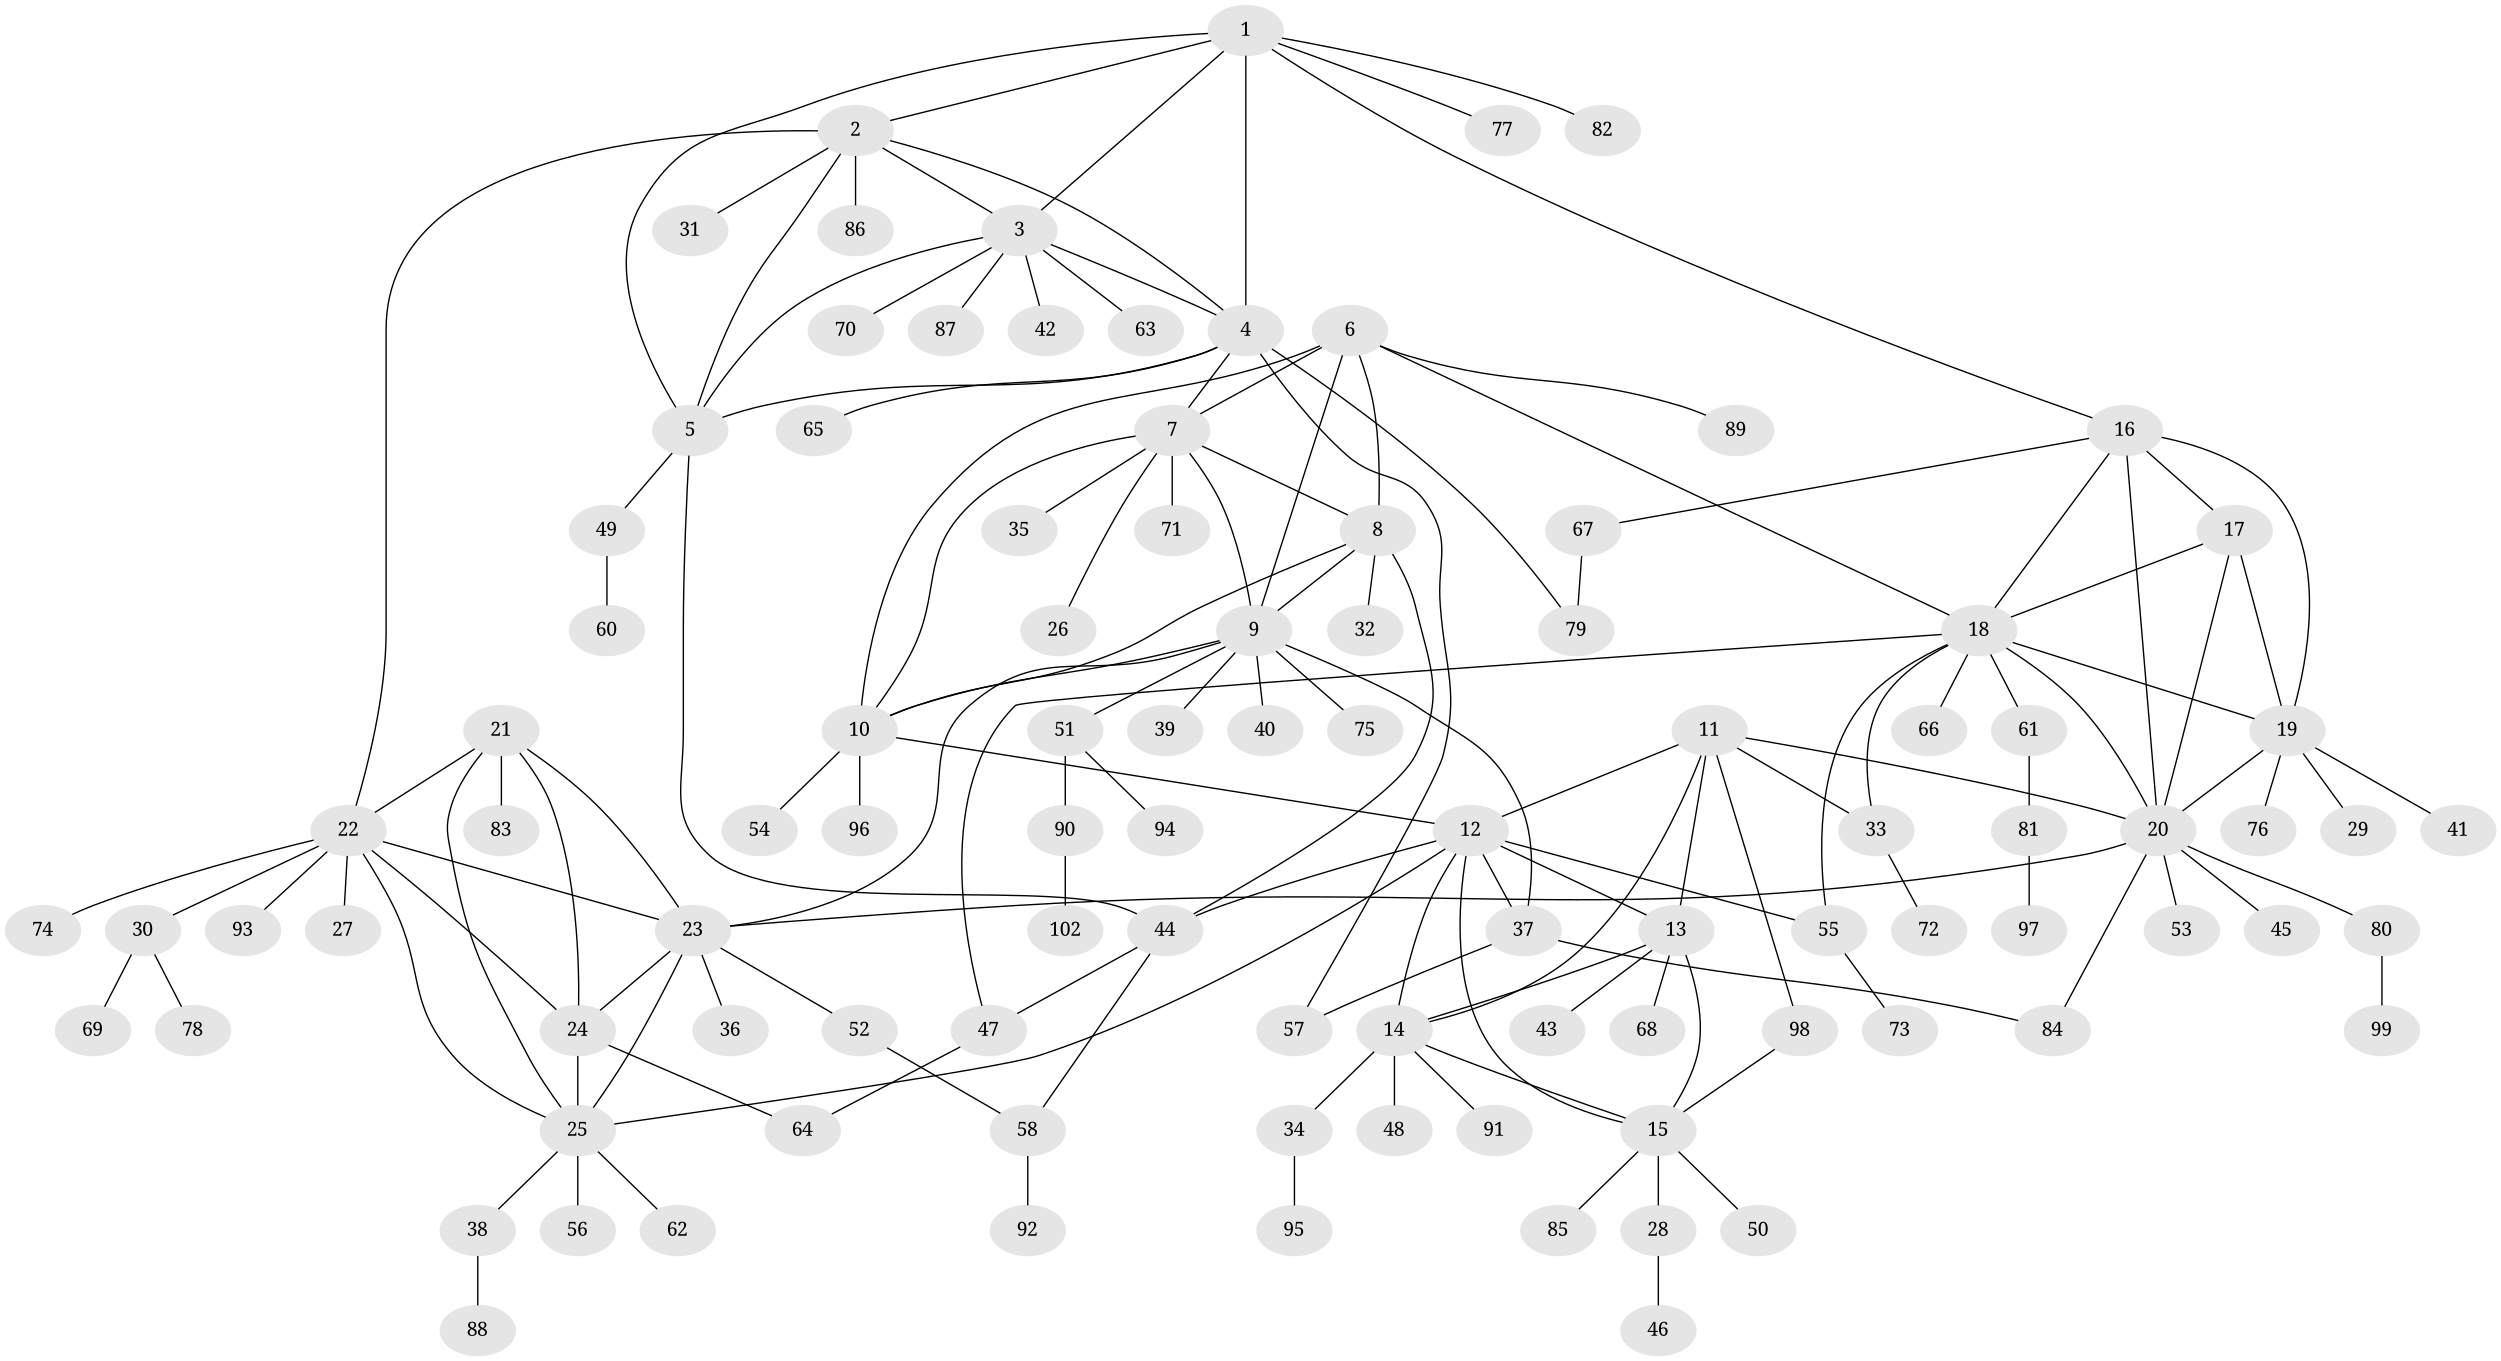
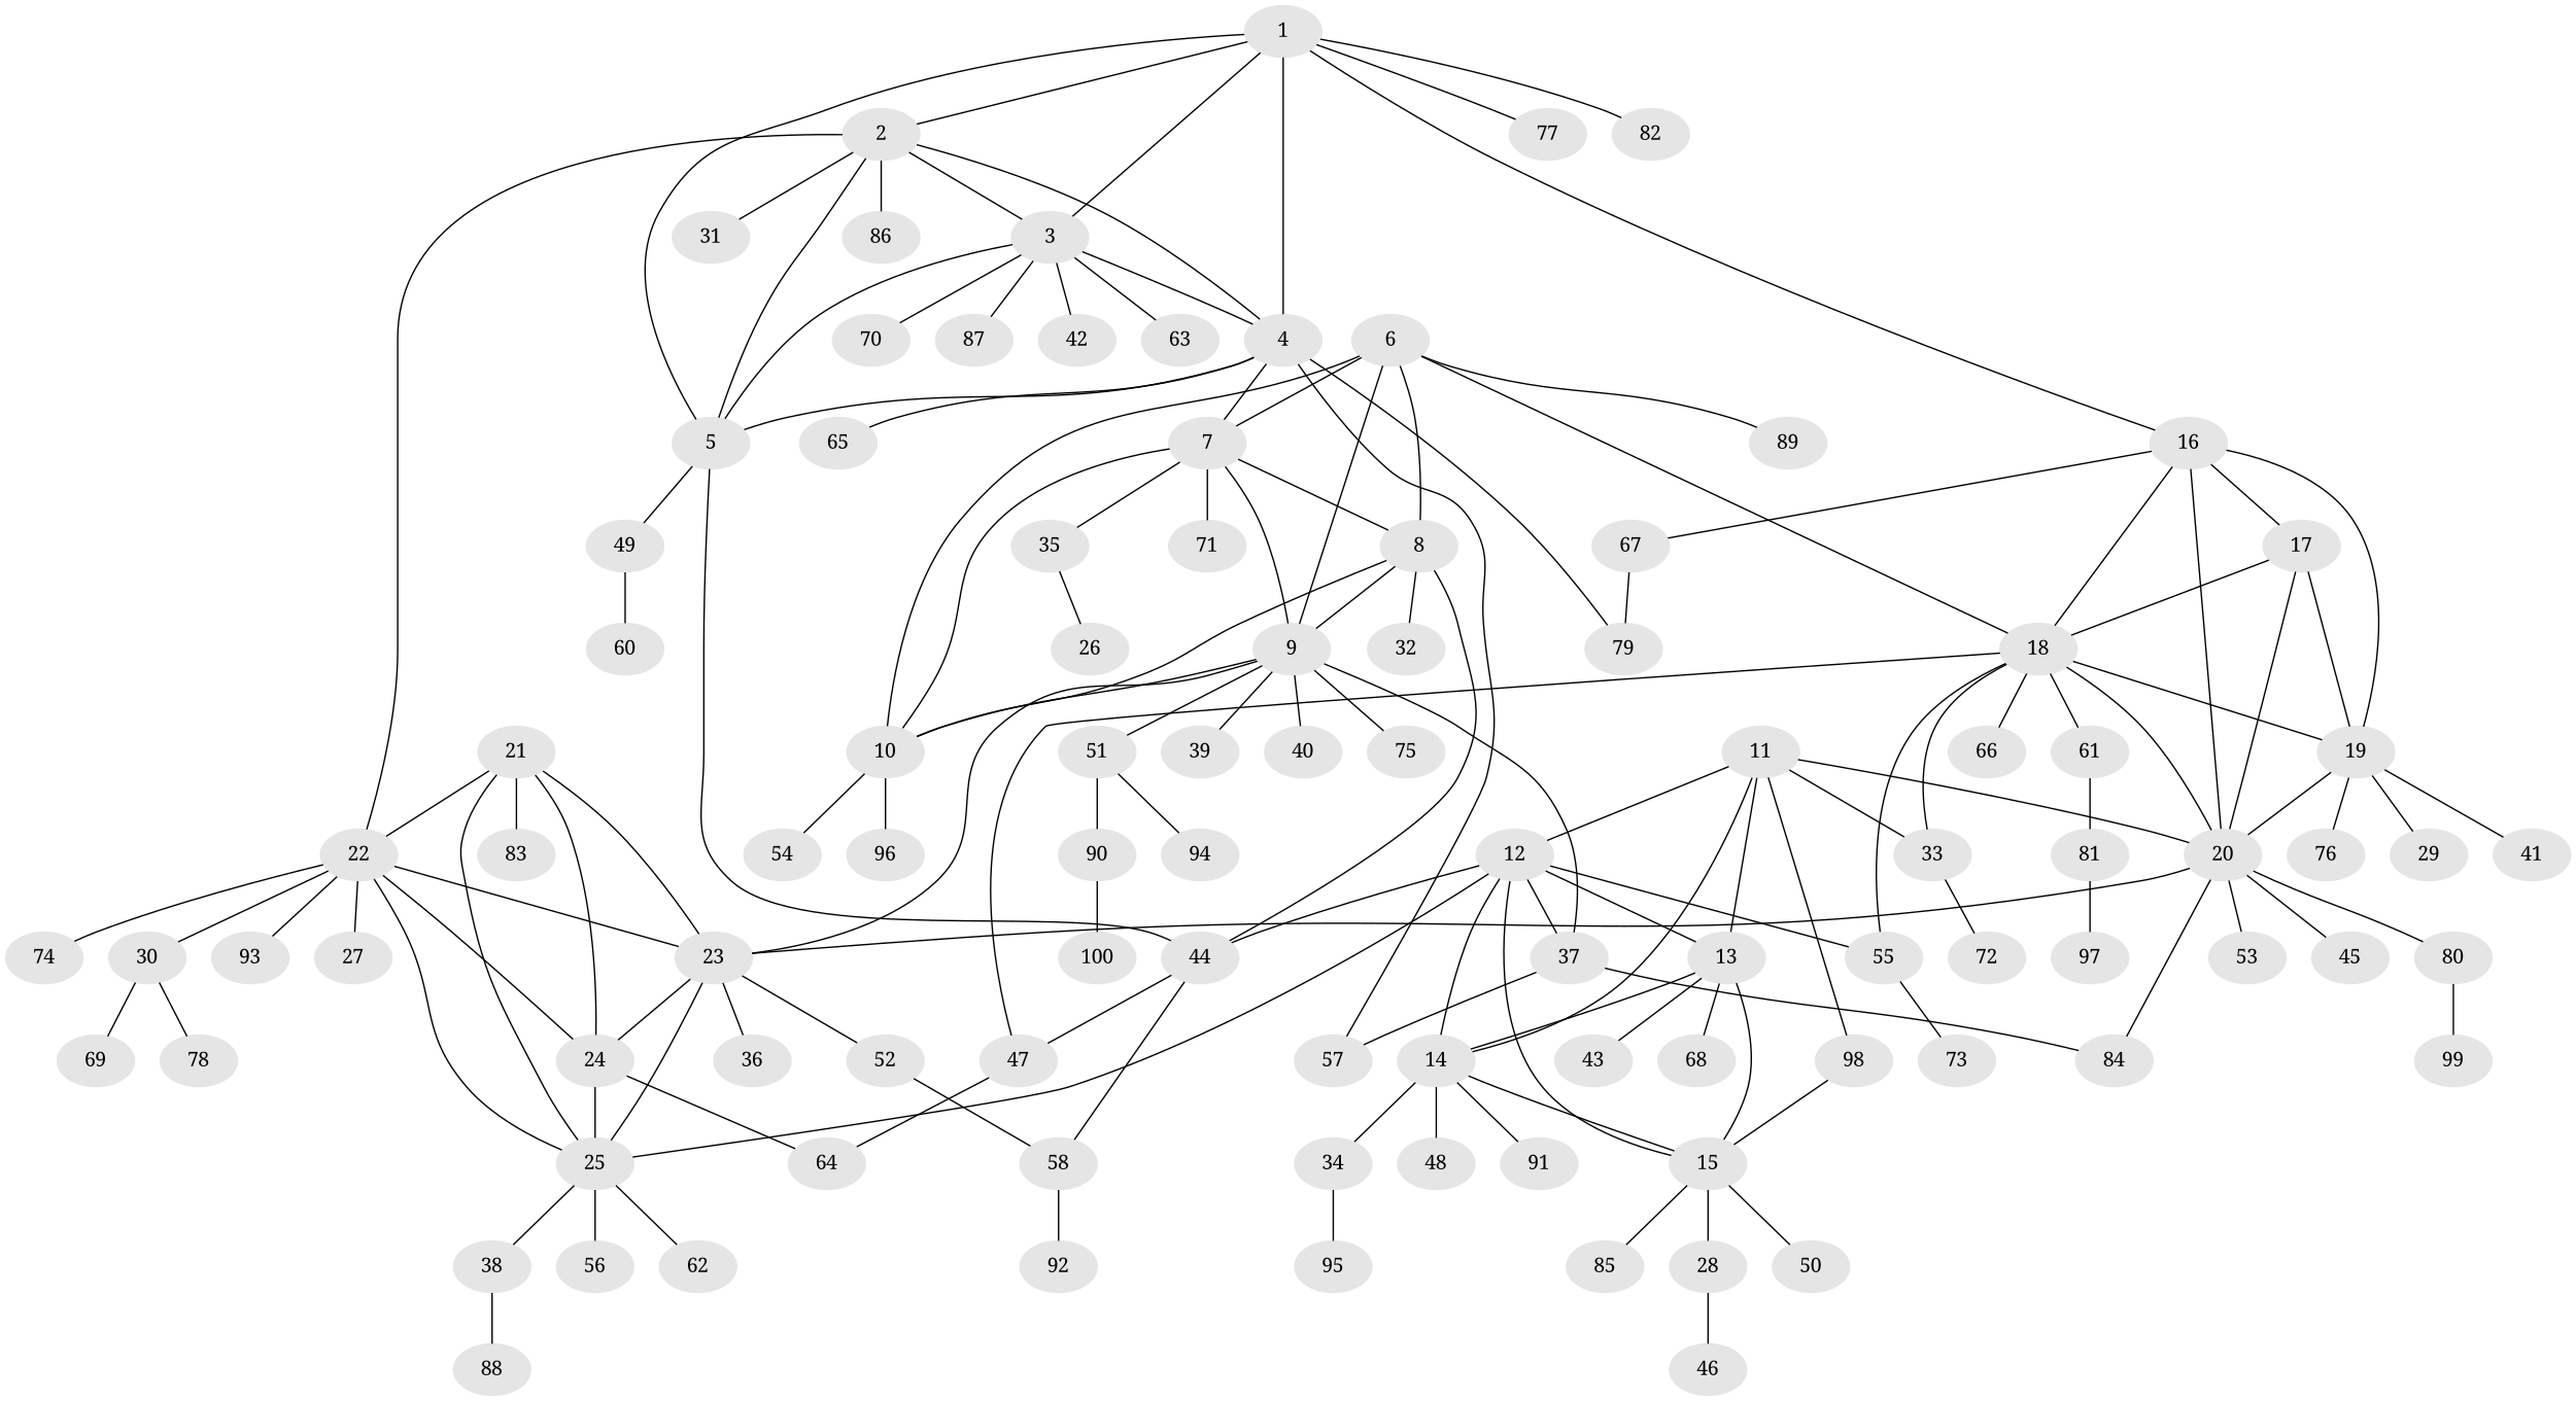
  graph {
    fontname="Noto Serif"
    node [color=gray90 fontname="Noto Serif" style=filled]
    edge [fontname="Noto Serif"]
    1
    2
    3
    4
    5
    16
    77
    82
    22
    31
    86
    42
    63
    70
    87
    7
    57
    65
    79
    49
    44
    18
    20
    17
    19
    67
    23
    25
    24
    27
    30
    74
    93
    8
    9
    10
    26
    35
    71
    12
    37
    13
    14
    15
    55
    60
    6
    89
    32
    39
    40
    51
    75
    54
    96
    33
    47
    61
    66
    58
    36
    52
    84
    90
    94
    11
    98
    43
    68
    34
    48
    91
    28
    50
    85
    45
    53
    80
    72
    38
    56
    62
    73
    95
    46
    29
    41
    76
    64
    81
    99
    21
    83
    69
    78
    88
    92
-   100 [label=102]
+   100
    97
    1 -- 2
    1 -- 3
    1 -- 4
    1 -- 5
    1 -- 16
    1 -- 77
    1 -- 82
    2 -- 3
    2 -- 4
    2 -- 5
    2 -- 22
    2 -- 31
    2 -- 86
    3 -- 4
    3 -- 5
    3 -- 42
    3 -- 63
    3 -- 70
    3 -- 87
    4 -- 5
    4 -- 7
    4 -- 57
    4 -- 65
    4 -- 79
    5 -- 49
    5 -- 44
    16 -- 18
    16 -- 20
    16 -- 17
    16 -- 19
    16 -- 67
    22 -- 23
    22 -- 25
    22 -- 24
    22 -- 27
    22 -- 30
    22 -- 74
    22 -- 93
    7 -- 8
    7 -- 9
    7 -- 10
-   7 -- 26
+   35 -- 26
    7 -- 35
    7 -- 71
    49 -- 60
    44 -- 47
    44 -- 58
    18 -- 20
    18 -- 19
    18 -- 55
    18 -- 33
    18 -- 47
    18 -- 61
    18 -- 66
    20 -- 23
    20 -- 84
    20 -- 45
    20 -- 53
    20 -- 80
    17 -- 18
    17 -- 20
    17 -- 19
    19 -- 20
    19 -- 29
    19 -- 41
    19 -- 76
    67 -- 79
    23 -- 25
    23 -- 24
    23 -- 36
    23 -- 52
    25 -- 38
    25 -- 56
    25 -- 62
    24 -- 25
    24 -- 64
    30 -- 69
    30 -- 78
    8 -- 44
    8 -- 9
    8 -- 10
    8 -- 32
    9 -- 23
    9 -- 10
    9 -- 37
    9 -- 39
    9 -- 40
    9 -- 51
    9 -- 75
-   10 -- 12
    10 -- 54
    10 -- 96
    12 -- 44
    12 -- 25
    12 -- 37
    12 -- 13
    12 -- 14
    12 -- 15
    12 -- 55
    37 -- 57
    37 -- 84
    13 -- 14
    13 -- 15
    13 -- 43
    13 -- 68
    14 -- 15
    14 -- 34
    14 -- 48
    14 -- 91
    15 -- 28
    15 -- 50
    15 -- 85
    55 -- 73
    6 -- 7
    6 -- 18
    6 -- 8
    6 -- 9
    6 -- 10
    6 -- 89
    51 -- 90
    51 -- 94
    33 -- 72
    47 -- 64
    61 -- 81
    58 -- 92
    52 -- 58
    90 -- 100
    11 -- 20
    11 -- 12
    11 -- 13
    11 -- 14
    11 -- 33
    11 -- 98
    98 -- 15
    34 -- 95
    28 -- 46
    80 -- 99
    38 -- 88
    81 -- 97
    21 -- 22
    21 -- 23
    21 -- 25
    21 -- 24
    21 -- 83
  }
